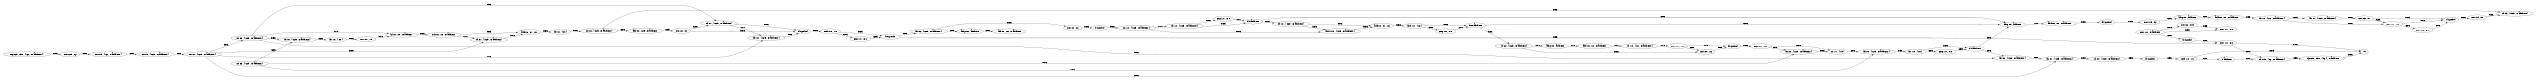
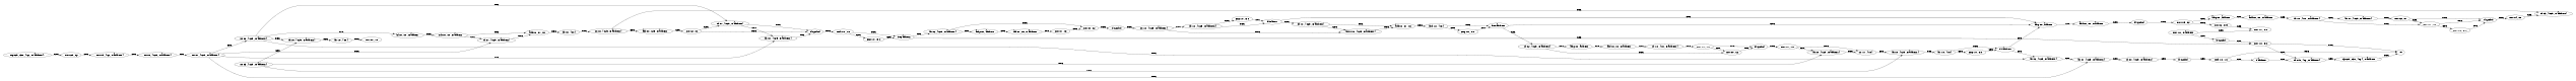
  digraph {
    rankdir=LR
    n1 [label="stp x29 , x30 , [ sp , #- address ]!"]
    n2 [label="mov x29 , sp"]
    n3 [label="str x19 , [ sp , # address ]"]
    n4 [label="str x0 , [ x29 , # address ]"]
    n5 [label="str x1 , [ x29 , # address ]"]
    n6 [label="str x2 , [ x29 , # address ]"]
    n7 [label="ldr x1 , [ x29 , # address ]"]
    n8 [label="ldr x0 , [ x29 , # address ]"]
    n9 [label="ldr x1 , [ x29 , # address ]"]
    n10 [label="ldr x0 , [ x29 , # address ]"]
    n11 [label="ldr x1 , [ x29 , # address ]"]
    n12 [label="ldr x2 , [ x29 , # address ]"]
    n13 [label="lsl x0 , x0 , # address"]
    n14 [label="add x0 , x1 , x0"]
    n15 [label="bl symbol"]
    n16 [label="ldr x0 , [ x29 , # address ]"]
    n17 [label="str x3 , [ x29 , # address ]"]
    n18 [label="ldr x0 , [ x29 , # address ]"]
    n19 [label="ldr x0 , [ x29 , # address ]"]
    n20 [label="ldr w0 , [ x0 ]"]
    n21 [label="str w1 , [ x0 ]"]
    n22 [label="ldr w0 , [ x0 ]"]
    n23 [label="sxtw x0 , w0"]
    n24 [label="sub x0 , x0 , # address"]
    n25 [label="ldr x0 , [ x0 ]"]
    n26 [label="str x0 , [ x29 , # address ]"]
    n27 [label="add x0 , x29 , # address"]
    n28 [label="ldr x3 , [ x29 , # address ]"]
    n29 [label="mov x2 , x0"]
    n30 [label="uxtb w0 , w0"]
    n31 [label="cmp w0 , # 0"]
-   n32 [label="b.eq uxtb"]
+   n32 [label="b.eq address"]
    n33 [label="mov w0 , # 0"]
    n34 [label="ldr x2 , [ x29 , # address ]"]
    n35 [label="ldr x19 , [ sp , # address ]"]
    n36 [label=ret]
    n37 [label="adrp x0 , address"]
    n38 [label="mov x0 , x2"]
    n39 [label="ldp x29 , x30 , [ sp ] , # address"]
    n40 [label="add x0 , x0 , # address"]
    n41 [label="bl symbol"]
+   n42 [label="mov x1 , x0"]
    n43 [label="str w0 , [ x29 , # address ]"]
    n44 [label="ldr w0 , [ x29 , # address ]"]
    n45 [label="ldrsw x0 , [ x29 , # address ]"]
    n46 [label="cmp w0 , # 0"]
-   n47 [label="b.le address"]
+   n47 [label="b.le ldrsw"]
    n48 [label="add x0 , x1 , x0"]
    n49 [label="adrp x0 , address"]
    n50 [label="ldr x1 , [ x29 , # address ]"]
    n51 [label="add x0 , x0 , # address"]
    n52 [label="bl symbol"]
    n53 [label="ldrb w0 , [ x0 ]"]
    n54 [label="mov x19 , x2"]
    n55 [label="adrp x0 , address"]
    n56 [label="mov x2 , x19"]
    n57 [label="add x0 , x0 , # address"]
    n58 [label="mov w1 , # 0"]
    n59 [label="ldr w0 , [ x0 , # address ]"]
    n60 [label="ldr x1 , [ x29 , # address ]"]
    n61 [label="mov w1 , w0"]
    n62 [label="mov x2 , x1"]
    n63 [label="bl symbol"]
    n64 [label="mov w0 , # 0"]
    n65 [label="mov x4 , x0"]
    n66 [label="mov w0 , # address"]
    n67 [label="bl symbol"]
    n68 [label="cmp w0 , # 0"]
    n69 [label="b.ne address"]
    n70 [label="ldr x2 , [ x29 , # address ]"]
    n71 [label="adrp x0 , address"]
    n72 [label="mov x0 , x2"]
    n73 [label="add x0 , x0 , # address"]
    n74 [label="bl symbol"]
    n75 [label="ldr w0 , [ x0 , # address ]"]
    n76 [label="mov w1 , w0"]
    n77 [label="mov w1 , w0"]
    n78 [label="cmp w0 , # 0"]
    n79 [label="b.lt address"]
    n80 [label="bl symbol"]
    n81 [label="uxtb w0 , w0"]
    n82 [label="b address"]
    n1 -> n2 [label=CFG]
    n2 -> n3 [label=CFG]
    n3 -> n4 [label=CFG]
    n4 -> n5 [label=CFG]
    n5 -> n6 [label=CFG]
    n5 -> n7 [label=DFG]
    n5 -> n8 [label=DFG]
    n5 -> n9 [label=DFG]
    n6 -> n10 [label=DFG]
    n6 -> n11 [label=DFG]
    n6 -> n12 [label=DFG]
    n6 -> n13 [label=CFG]
    n7 -> n14 [label=DFG]
    n8 -> n15 [label=DFG]
    n9 -> n16 [label=CFG]
    n10 -> n20 [label=DFG]
    n11 -> n8 [label=CFG]
    n11 -> n15 [label=DFG]
    n12 -> n9 [label=CFG]
    n13 -> n24 [label=DFG]
    n14 -> n25 [label=DFG]
    n15 -> n30 [label=DFG]
    n16 -> n80 [label=CFG]
    n17 -> n10 [label=CFG]
    n17 -> n18 [label=DFG]
    n17 -> n19 [label=DFG]
    n18 -> n21 [label=DFG]
    n19 -> n22 [label=DFG]
    n20 -> n23 [label=DFG]
    n21 -> n19 [label=CFG]
    n22 -> n78 [label=CFG]
    n22 -> n79 [label=DFG]
-   n23 -> n13 [label=DFG]
    n24 -> n7 [label=CFG]
    n24 -> n14 [label=DFG]
    n25 -> n26 [label=DFG]
    n26 -> n27 [label=CFG]
    n26 -> n28 [label=DFG]
    n27 -> n29 [label=CFG]
    n29 -> n11 [label=CFG]
    n29 -> n15 [label=DFG]
    n30 -> n31 [label=CFG]
    n30 -> n32 [label=DFG]
    n31 -> n32 [label=CFG]
    n32 -> n33 [label=CFG]
    n32 -> n34 [label=CFG]
    n33 -> n35 [label=CFG]
    n33 -> n36 [label=DFG]
    n34 -> n37 [label=CFG]
    n34 -> n38 [label=DFG]
    n35 -> n39 [label=CFG]
    n37 -> n40 [label=CFG]
    n38 -> n41 [label=DFG]
    n39 -> n36 [label=DFG]
+   n40 -> n42 [label=CFG]
    n41 -> n43 [label=DFG]
+   n42 -> n38 [label=CFG]
    n43 -> n44 [label=DFG]
    n43 -> n45 [label=DFG]
    n44 -> n46 [label=CFG]
    n44 -> n47 [label=DFG]
    n45 -> n48 [label=DFG]
    n46 -> n47 [label=CFG]
    n47 -> n49 [label=CFG]
    n47 -> n50 [label=CFG]
    n48 -> n53 [label=DFG]
    n49 -> n51 [label=CFG]
    n50 -> n45 [label=CFG]
    n50 -> n48 [label=DFG]
    n51 -> n52 [label=CFG]
    n52 -> n54 [label=DFG]
    n53 -> n68 [label=CFG]
    n53 -> n69 [label=DFG]
    n54 -> n55 [label=CFG]
-   n66 -> n56 [label=DFG]
+   n54 -> n56 [label=DFG]
    n55 -> n57 [label=CFG]
    n56 -> n58 [label=CFG]
    n57 -> n59 [label=CFG]
    n59 -> n60 [label=CFG]
    n59 -> n61 [label=DFG]
    n60 -> n62 [label=DFG]
    n61 -> n63 [label=DFG]
    n61 -> n64 [label=CFG]
    n62 -> n61 [label=CFG]
    n62 -> n63 [label=DFG]
    n63 -> n65 [label=DFG]
    n64 -> n63 [label=CFG]
    n65 -> n28 [label=CFG]
    n66 -> n58 [label=CFG]
    n66 -> n67 [label=CFG]
    n67 -> n33 [label=CFG]
    n68 -> n69 [label=CFG]
    n69 -> n49 [label=CFG]
    n69 -> n70 [label=CFG]
    n70 -> n71 [label=CFG]
    n70 -> n72 [label=DFG]
    n71 -> n73 [label=CFG]
    n72 -> n74 [label=DFG]
    n73 -> n75 [label=CFG]
    n74 -> n77 [label=DFG]
    n75 -> n76 [label=DFG]
    n76 -> n72 [label=CFG]
    n76 -> n74 [label=DFG]
    n77 -> n18 [label=CFG]
    n77 -> n21 [label=DFG]
    n78 -> n79 [label=CFG]
    n79 -> n12 [label=CFG]
    n79 -> n49 [label=CFG]
    n80 -> n81 [label=CFG]
    n81 -> n36 [label=DFG]
    n81 -> n82 [label=CFG]
    n82 -> n35 [label=CFG]
  }
